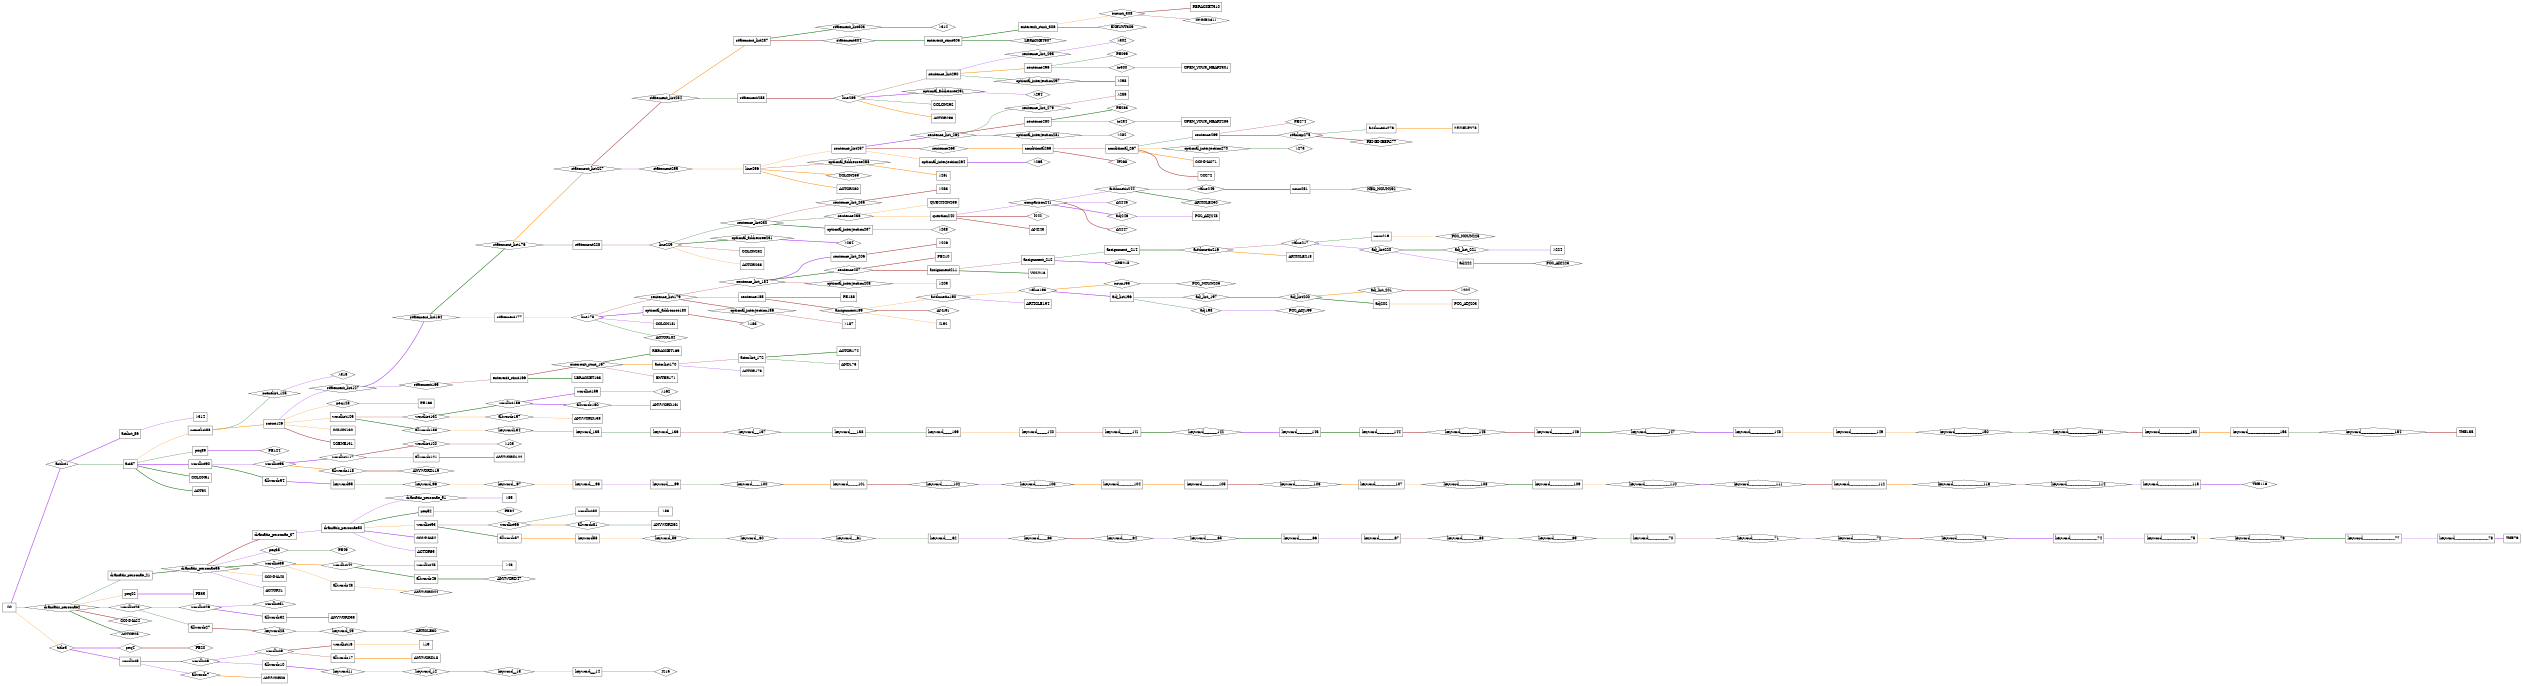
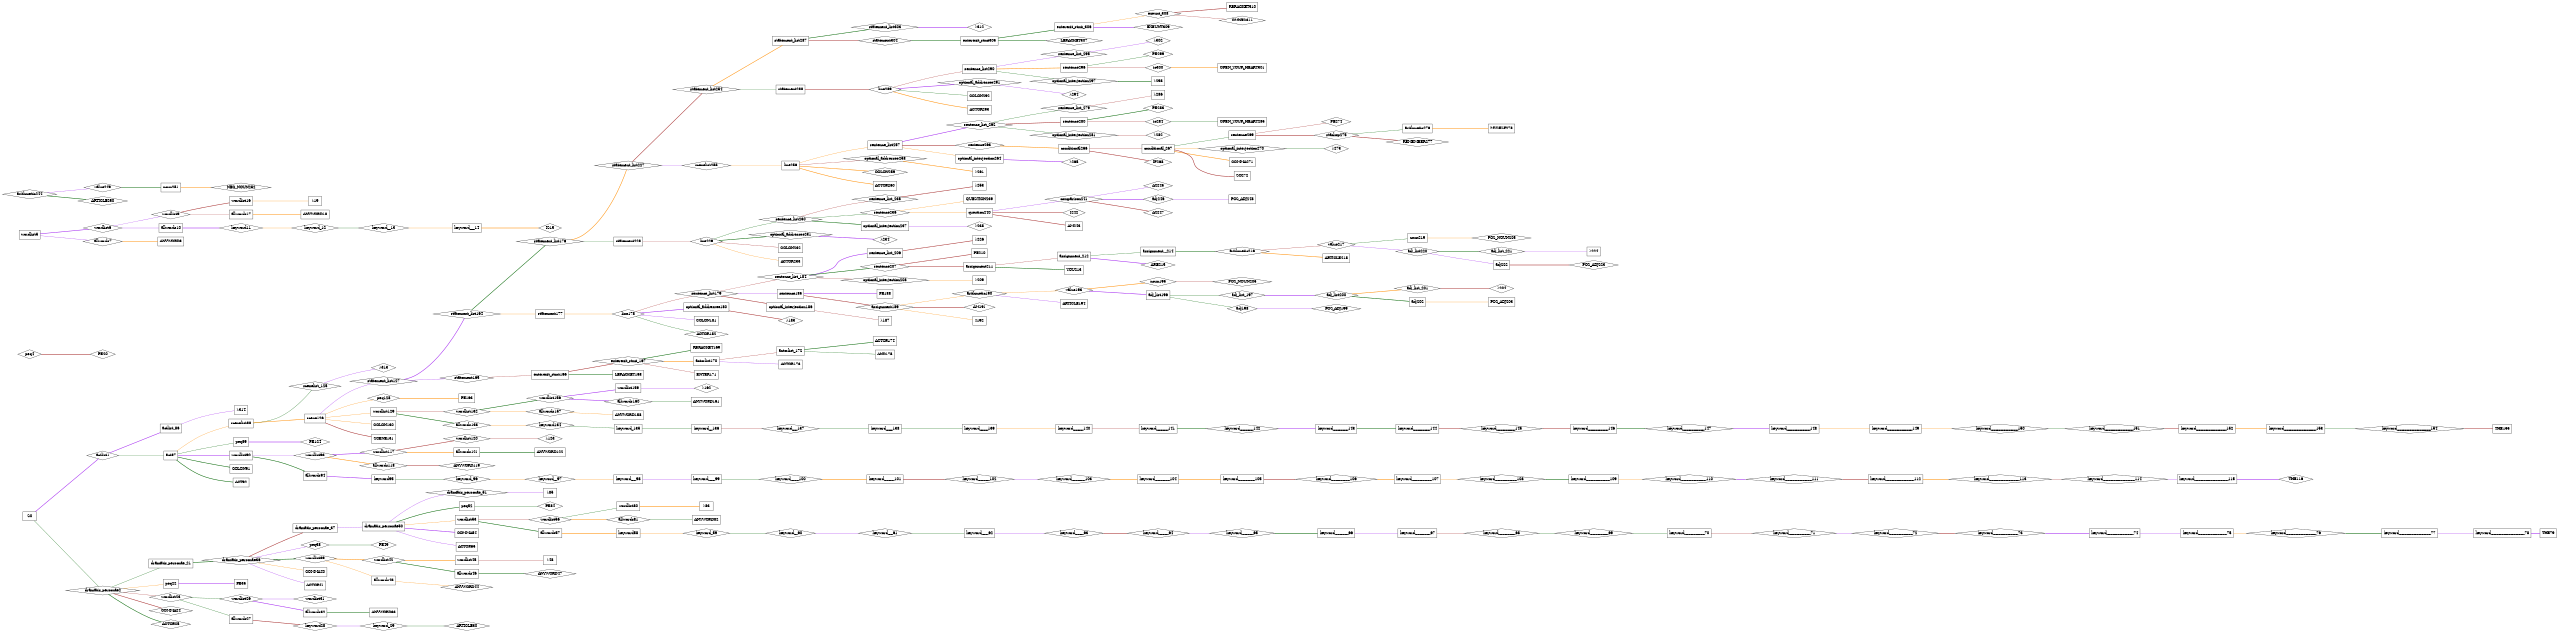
  strict graph {
    rankdir=LR
    node [shape=diamond]
    edge [color=darkgreen style=solid]
    S0 [shape=box]
    actlist1
    dramatis_personae2
-   title3
    actlist_86 [shape=box]
    act87 [shape=box]
    dramatis_personae_21 [shape=box]
    peq22 [shape=box]
    wordlist23
    COMMA24
    ACTOR25
    peq4
    wordlist5 [shape=box]
    "λ314" [shape=box]
    scenelist88 [shape=box]
    peq89 [shape=box]
    wordlist90 [shape=box]
    COLON91 [shape=box]
    ACT92 [shape=box]
    dramatis_personae36
    PE35 [shape=box]
    wordlist26
    allwords27 [shape=box]
    PE20
    wordlist6
    allwords7
    wordlist9
    allwords10 [shape=box]
    ANYWORD8 [shape=box]
    wordlist16 [shape=box]
    allwords17 [shape=box]
    keyword11
    "λ19" [shape=box]
    ANYWORD18 [shape=box]
    keyword_12
    keyword__13
    keyword___14 [shape=box]
    IS15
    dramatis_personae_37 [shape=box]
    peq38
    wordlist39
    COMMA40 [shape=box]
    ACTOR41 [shape=box]
    wordlist31
    allwords32 [shape=box]
    keyword28
    ANYWORD33 [shape=box]
    keyword_29
    ARTICLE30
    dramatis_personae50 [shape=box]
    PE49
    wordlist42
    allwords43 [shape=box]
    dramatis_personae_51
    peq52 [shape=box]
    wordlist53 [shape=box]
    COMMA54 [shape=box]
    ACTOR55 [shape=box]
    wordlist45 [shape=box]
    allwords46 [shape=box]
    ANYWORD44
    "λ48" [shape=box]
    ANYWORD47
    "λ85" [shape=box]
    PE84
    wordlist56
    allwords57 [shape=box]
    wordlist80 [shape=box]
    allwords81
    keyword58 [shape=box]
    "λ83" [shape=box]
    ANYWORD82 [shape=box]
    keyword_59
    keyword__60
    keyword___61
    keyword____62 [shape=box]
    keyword_____63
    keyword______64
    keyword_______65
    keyword________66 [shape=box]
    keyword_________67 [shape=box]
    keyword__________68
    keyword___________69
    keyword____________70 [shape=box]
    keyword_____________71
    keyword______________72
    keyword_______________73
    keyword________________74 [shape=box]
    keyword_________________75 [shape=box]
    keyword__________________76
    keyword___________________77 [shape=box]
    keyword____________________78 [shape=box]
    THE79 [shape=box]
    scenelist_125
    scene126 [shape=box]
    PE124
    wordlist93
    allwords94 [shape=box]
    "λ313"
    statement_list127
    peq128
    wordlist129 [shape=box]
    COLON130 [shape=box]
    SCENE131 [shape=box]
    wordlist117
    allwords118
    keyword95 [shape=box]
    wordlist120
    allwords121 [shape=box]
    ANYWORD119
    keyword_96
    keyword__97
    keyword___98 [shape=box]
    keyword____99 [shape=box]
    keyword_____100
    keyword______101 [shape=box]
    keyword_______102
    keyword________103
    keyword_________104 [shape=box]
    keyword__________105 [shape=box]
    keyword___________106
    keyword____________107 [shape=box]
    keyword_____________108
    keyword______________109 [shape=box]
    keyword_______________110
    keyword________________111
    keyword_________________112 [shape=box]
    keyword__________________113
    keyword___________________114
    keyword____________________115 [shape=box]
    THE116
    "λ123"
    ANYWORD122 [shape=box]
    statement_list164
    statement165
    PE163 [shape=box]
    wordlist132
    allwords133
    statement_list176
    statement177 [shape=box]
    enterexit_stmt166 [shape=box]
    wordlist156
    allwords157
    keyword134
    wordlist159 [shape=box]
    allwords160
    ANYWORD158 [shape=box]
    keyword_135 [shape=box]
    keyword__136 [shape=box]
    keyword___137
    keyword____138 [shape=box]
    keyword_____139 [shape=box]
    keyword______140 [shape=box]
    keyword_______141 [shape=box]
    keyword________142
    keyword_________143 [shape=box]
    keyword__________144 [shape=box]
    keyword___________145
    keyword____________146 [shape=box]
    keyword_____________147
    keyword______________148 [shape=box]
    keyword_______________149 [shape=box]
    keyword________________150
    keyword_________________151
    keyword__________________152 [shape=box]
    keyword___________________153 [shape=box]
    keyword____________________154
    THE155 [shape=box]
    "λ162"
    ANYWORD161 [shape=box]
    statement_list227
    statement228 [shape=box]
    line178
    enterexit_stmt_167
    LBRACKET168 [shape=box]
    RBRACKET169 [shape=box]
    actorlist170 [shape=box]
    ENTER171 [shape=box]
    actorlist_172 [shape=box]
    ACTOR173 [shape=box]
    ACTOR174 [shape=box]
    AND175 [shape=box]
    statement_list254
-   statement255
+   statement255 [label=scenelist255]
    line229
    sentence_list179
    optional_addressee180 [shape=box]
    COLON181 [shape=box]
    ACTOR182
    sentence_list_184
    sentence185 [shape=box]
-   optional_interjection186
+   optional_interjection186 [shape=box]
    "λ183"
    sentence_list_206 [shape=box]
    sentence207
    optional_interjection208
    PE188 [shape=box]
    assignment189
    "λ187" [shape=box]
    "λ226" [shape=box]
    PE210 [shape=box]
    assignment211 [shape=box]
    "λ209" [shape=box]
    arithmetic190
    AM191
    I192 [shape=box]
    value193
    ARTICLE194 [shape=box]
    noun195
    adj_list196 [shape=box]
    POS_NOUN205
    adj_list_197
    adj198
    adj_list200
    POS_ADJ199
    adj_list_201
    adj202 [shape=box]
    "λ204"
    POS_ADJ203 [shape=box]
    assignment_212 [shape=box]
    YOU213 [shape=box]
    assignment__214 [shape=box]
    ARE215
    arithmetic216
    value217
    ARTICLE218 [shape=box]
    noun219 [shape=box]
    adj_list220
    POS_NOUN225
    adj_list_221
    adj222 [shape=box]
    "λ224" [shape=box]
    POS_ADJ223
    statement_list287 [shape=box]
    statement288 [shape=box]
    line256 [shape=box]
    sentence_list230
    optional_addressee231
    COLON232 [shape=box]
    ACTOR233 [shape=box]
    sentence_list_235
    sentence236
    optional_interjection237 [shape=box]
    "λ234"
    "λ253" [shape=box]
    QUESTION239 [shape=box]
    question240 [shape=box]
    "λ238"
    comparison241
    I242
    AM243 [shape=box]
    arithmetic244
    AS245
    adj246
    AS247
    value249
    ARTICLE250
    POS_ADJ248 [shape=box]
    noun251 [shape=box]
    NEG_NOUN252
    statement_list303
    statement304
    line289
    sentence_list257 [shape=box]
    optional_addressee258
    COLON259
    ACTOR260 [shape=box]
    sentence_list_262
    sentence263
    optional_interjection264 [shape=box]
    "λ261" [shape=box]
    sentence_list_279
    sentence280 [shape=box]
    optional_interjection281
    conditional266 [shape=box]
    "λ265"
    "λ286" [shape=box]
    PE283
    io284
    "λ282"
    conditional_267 [shape=box]
    IF268
    sentence269 [shape=box]
    optional_interjection270
    COMMA271 [shape=box]
    SO272 [shape=box]
    PE274
    stackop275
    "λ273"
    arithmetic276 [shape=box]
    REMEMBER277
    MYSELF278 [shape=box]
    OPEN_YOUR_HEART285 [shape=box]
    "λ312"
    enterexit_stmt305 [shape=box]
    sentence_list290 [shape=box]
    optional_addressee291
    COLON292 [shape=box]
    ACTOR293 [shape=box]
    sentence_list_295
    sentence296 [shape=box]
    optional_interjection297
    "λ294"
    "λ302"
    PE299
    io300
    "λ298" [shape=box]
    OPEN_YOUR_HEART301 [shape=box]
    enterexit_stmt_306 [shape=box]
    LBRACKET307
    exeunt_308
    EXEUNT309
    RBRACKET310 [shape=box]
    OMNES311
    S0 -- actlist1 [color=purple style=bold]
    S0 -- dramatis_personae2
-   S0 -- title3 [color=darkorange]
    actlist1 -- actlist_86 [color=purple style=bold]
    actlist1 -- act87
    dramatis_personae2 -- dramatis_personae_21
    dramatis_personae2 -- peq22 [color=darkorange]
    dramatis_personae2 -- wordlist23 [color=brown]
    dramatis_personae2 -- COMMA24 [color=brown style=bold]
    dramatis_personae2 -- ACTOR25 [style=bold]
-   title3 -- peq4 [color=purple style=bold]
-   title3 -- wordlist5 [color=purple style=bold]
    actlist_86 -- "λ314" [color=purple]
    act87 -- scenelist88 [color=darkorange]
    act87 -- peq89
    act87 -- wordlist90 [color=purple style=bold]
    act87 -- COLON91 [style=bold]
    act87 -- ACT92 [style=bold]
    dramatis_personae_21 -- dramatis_personae36 [style=bold]
    peq22 -- PE35 [color=purple style=bold]
    wordlist23 -- wordlist26
    wordlist23 -- allwords27
    peq4 -- PE20 [color=brown style=bold]
    wordlist5 -- wordlist6 [color=purple style=bold]
    wordlist5 -- allwords7 [color=purple]
    scenelist88 -- scenelist_125
    scenelist88 -- scene126 [color=darkorange style=bold]
    peq89 -- PE124 [color=purple style=bold]
    wordlist90 -- wordlist93 [color=purple]
    wordlist90 -- allwords94 [style=bold]
    dramatis_personae36 -- dramatis_personae_37 [color=brown style=bold]
    dramatis_personae36 -- peq38 [color=purple]
    dramatis_personae36 -- wordlist39 [style=bold]
    dramatis_personae36 -- COMMA40 [color=darkorange]
    dramatis_personae36 -- ACTOR41 [color=purple]
    wordlist26 -- wordlist31 [color=purple]
    wordlist26 -- allwords32 [color=purple style=bold]
    allwords27 -- keyword28 [color=brown style=bold]
    wordlist6 -- wordlist9 [color=purple]
    wordlist6 -- allwords10 [color=purple]
    allwords7 -- ANYWORD8 [color=darkorange style=bold]
    wordlist9 -- wordlist16 [color=brown style=bold]
    wordlist9 -- allwords17 [color=brown]
    allwords10 -- keyword11 [color=purple style=bold]
    wordlist16 -- "λ19" [color=darkorange]
    allwords17 -- ANYWORD18 [color=darkorange style=bold]
    keyword11 -- keyword_12 [color=darkorange]
    keyword_12 -- keyword__13
    keyword__13 -- keyword___14 [color=darkorange]
    keyword___14 -- IS15 [color=darkorange style=bold]
    dramatis_personae_37 -- dramatis_personae50 [color=purple]
    peq38 -- PE49
    wordlist39 -- wordlist42 [color=darkorange style=bold]
    wordlist39 -- allwords43 [color=darkorange]
    allwords32 -- ANYWORD33 [style=bold]
    keyword28 -- keyword_29 [color=purple]
    keyword_29 -- ARTICLE30
    dramatis_personae50 -- dramatis_personae_51 [color=purple]
    dramatis_personae50 -- peq52 [style=bold]
    dramatis_personae50 -- wordlist53 [color=darkorange]
    dramatis_personae50 -- COMMA54 [color=purple style=bold]
    dramatis_personae50 -- ACTOR55 [color=purple]
    wordlist42 -- wordlist45 [color=darkorange style=bold]
    wordlist42 -- allwords46 [style=bold]
    allwords43 -- ANYWORD44 [color=darkorange]
    dramatis_personae_51 -- "λ85" [color=purple]
    peq52 -- PE84
    wordlist53 -- wordlist56 [color=brown]
    wordlist53 -- allwords57 [style=bold]
    wordlist45 -- "λ48" [color=brown]
    allwords46 -- ANYWORD47 [style=bold]
    wordlist56 -- wordlist80
    wordlist56 -- allwords81 [color=darkorange style=bold]
    allwords57 -- keyword58 [color=darkorange style=bold]
    wordlist80 -- "λ83" [color=darkorange style=bold]
    allwords81 -- ANYWORD82
    keyword58 -- keyword_59 [color=darkorange]
    keyword_59 -- keyword__60
    keyword__60 -- keyword___61 [color=purple]
    keyword___61 -- keyword____62
    keyword____62 -- keyword_____63 [color=purple]
    keyword_____63 -- keyword______64 [color=brown style=bold]
    keyword______64 -- keyword_______65 [color=purple]
    keyword_______65 -- keyword________66 [style=bold]
    keyword________66 -- keyword_________67 [color=purple]
    keyword_________67 -- keyword__________68 [color=brown]
    keyword__________68 -- keyword___________69
    keyword___________69 -- keyword____________70
    keyword____________70 -- keyword_____________71 [color=brown]
    keyword_____________71 -- keyword______________72 [color=purple]
    keyword______________72 -- keyword_______________73 [color=brown style=bold]
    keyword_______________73 -- keyword________________74 [color=purple style=bold]
    keyword________________74 -- keyword_________________75 [color=purple]
    keyword_________________75 -- keyword__________________76 [color=darkorange]
    keyword__________________76 -- keyword___________________77 [style=bold]
    keyword___________________77 -- keyword____________________78 [color=purple]
    keyword____________________78 -- THE79 [color=purple style=bold]
    scenelist_125 -- "λ313" [color=purple]
    scene126 -- statement_list127 [color=purple]
    scene126 -- peq128 [color=darkorange]
    scene126 -- wordlist129 [color=darkorange]
    scene126 -- COLON130 [color=darkorange]
    scene126 -- SCENE131 [color=brown style=bold]
    wordlist93 -- wordlist117 [color=purple style=bold]
    wordlist93 -- allwords118 [color=darkorange style=bold]
    allwords94 -- keyword95 [color=purple style=bold]
    statement_list127 -- statement_list164 [color=purple style=bold]
    statement_list127 -- statement165 [color=purple]
    peq128 -- PE163 [color=darkorange style=bold]
    wordlist129 -- wordlist132 [color=brown]
    wordlist129 -- allwords133 [style=bold]
    wordlist117 -- wordlist120 [color=brown style=bold]
    wordlist117 -- allwords121 [color=darkorange style=bold]
    allwords118 -- ANYWORD119 [color=brown style=bold]
    keyword95 -- keyword_96
    wordlist120 -- "λ123" [color=brown]
    allwords121 -- ANYWORD122 [style=bold]
    keyword_96 -- keyword__97 [color=darkorange]
    keyword__97 -- keyword___98 [color=darkorange]
    keyword___98 -- keyword____99 [color=purple]
    keyword____99 -- keyword_____100
    keyword_____100 -- keyword______101 [color=darkorange style=bold]
    keyword______101 -- keyword_______102 [color=brown style=bold]
    keyword_______102 -- keyword________103 [color=purple]
    keyword________103 -- keyword_________104 [color=darkorange style=bold]
    keyword_________104 -- keyword__________105 [color=darkorange style=bold]
    keyword__________105 -- keyword___________106 [color=brown style=bold]
    keyword___________106 -- keyword____________107 [color=darkorange style=bold]
    keyword____________107 -- keyword_____________108 [color=darkorange]
    keyword_____________108 -- keyword______________109 [style=bold]
    keyword______________109 -- keyword_______________110 [color=darkorange]
    keyword_______________110 -- keyword________________111 [color=purple style=bold]
    keyword________________111 -- keyword_________________112 [color=brown style=bold]
    keyword_________________112 -- keyword__________________113 [color=darkorange style=bold]
    keyword__________________113 -- keyword___________________114 [color=brown]
    keyword___________________114 -- keyword____________________115 [color=purple]
    keyword____________________115 -- THE116 [color=purple style=bold]
    statement_list164 -- statement_list176 [style=bold]
    statement_list164 -- statement177 [color=darkorange]
    statement165 -- enterexit_stmt166 [color=brown]
    wordlist132 -- wordlist156 [style=bold]
    wordlist132 -- allwords157 [color=darkorange]
    allwords133 -- keyword134 [color=darkorange]
    statement_list176 -- statement_list227 [color=darkorange style=bold]
    statement_list176 -- statement228
    statement177 -- line178 [color=darkorange]
    enterexit_stmt166 -- enterexit_stmt_167 [color=brown style=bold]
    enterexit_stmt166 -- LBRACKET168 [style=bold]
    wordlist156 -- wordlist159 [color=purple style=bold]
    wordlist156 -- allwords160 [color=purple style=bold]
    allwords157 -- ANYWORD158 [color=darkorange]
    keyword134 -- keyword_135
    wordlist159 -- "λ162" [color=purple]
    allwords160 -- ANYWORD161
    keyword_135 -- keyword__136
    keyword__136 -- keyword___137 [color=brown]
    keyword___137 -- keyword____138
    keyword____138 -- keyword_____139
    keyword_____139 -- keyword______140 [color=darkorange]
    keyword______140 -- keyword_______141 [color=brown]
    keyword_______141 -- keyword________142 [style=bold]
    keyword________142 -- keyword_________143 [color=purple style=bold]
    keyword_________143 -- keyword__________144 [style=bold]
    keyword__________144 -- keyword___________145 [color=brown style=bold]
    keyword___________145 -- keyword____________146 [color=brown style=bold]
    keyword____________146 -- keyword_____________147 [style=bold]
    keyword_____________147 -- keyword______________148 [color=purple style=bold]
    keyword______________148 -- keyword_______________149 [color=darkorange]
    keyword_______________149 -- keyword________________150 [color=darkorange]
    keyword________________150 -- keyword_________________151
    keyword_________________151 -- keyword__________________152 [color=brown style=bold]
    keyword__________________152 -- keyword___________________153 [color=darkorange style=bold]
    keyword___________________153 -- keyword____________________154
    keyword____________________154 -- THE155 [color=brown style=bold]
    statement_list227 -- statement_list254 [color=brown style=bold]
    statement_list227 -- statement255 [color=purple]
    statement228 -- line229 [color=brown]
    line178 -- sentence_list179 [color=brown]
    line178 -- optional_addressee180 [color=purple style=bold]
    line178 -- COLON181 [color=purple]
    line178 -- ACTOR182
    enterexit_stmt_167 -- RBRACKET169 [style=bold]
    enterexit_stmt_167 -- actorlist170 [color=darkorange style=bold]
    enterexit_stmt_167 -- ENTER171 [color=brown]
    actorlist170 -- actorlist_172 [color=brown]
    actorlist170 -- ACTOR173 [color=purple]
    actorlist_172 -- ACTOR174 [style=bold]
    actorlist_172 -- AND175
    statement_list254 -- statement_list287 [color=darkorange style=bold]
    statement_list254 -- statement288
    statement255 -- line256 [color=darkorange]
    line229 -- sentence_list230
    line229 -- optional_addressee231 [style=bold]
    line229 -- COLON232 [color=brown]
    line229 -- ACTOR233 [color=darkorange]
    sentence_list179 -- sentence_list_184 [color=brown]
    sentence_list179 -- sentence185 [color=purple]
    sentence_list179 -- optional_interjection186 [color=brown style=bold]
    optional_addressee180 -- "λ183" [color=brown style=bold]
    sentence_list_184 -- sentence_list_206 [color=purple style=bold]
    sentence_list_184 -- sentence207 [style=bold]
    sentence_list_184 -- optional_interjection208 [color=brown]
    sentence185 -- PE188 [color=purple style=bold]
    sentence185 -- assignment189 [color=brown style=bold]
    optional_interjection186 -- "λ187" [color=brown]
    sentence_list_206 -- "λ226" [color=brown style=bold]
    sentence207 -- PE210 [color=brown style=bold]
    sentence207 -- assignment211 [color=brown style=bold]
    optional_interjection208 -- "λ209" [color=darkorange]
    assignment189 -- arithmetic190 [color=darkorange]
    assignment189 -- AM191 [color=brown style=bold]
    assignment189 -- I192 [color=darkorange]
    assignment211 -- assignment_212 [color=brown]
    assignment211 -- YOU213 [style=bold]
    arithmetic190 -- value193 [color=darkorange]
    arithmetic190 -- ARTICLE194 [color=purple]
    value193 -- noun195 [color=darkorange style=bold]
    value193 -- adj_list196 [color=purple style=bold]
    noun195 -- POS_NOUN205 [color=brown]
    adj_list196 -- adj_list_197
    adj_list196 -- adj198
    adj_list_197 -- adj_list200 [color=purple style=bold]
    adj198 -- POS_ADJ199 [color=purple]
    adj_list200 -- adj_list_201 [color=darkorange style=bold]
    adj_list200 -- adj202 [style=bold]
    adj_list_201 -- "λ204" [color=brown style=bold]
    adj202 -- POS_ADJ203 [color=darkorange]
    assignment_212 -- assignment__214
    assignment_212 -- ARE215 [color=purple style=bold]
    assignment__214 -- arithmetic216 [style=bold]
    arithmetic216 -- value217 [color=brown]
    arithmetic216 -- ARTICLE218 [color=darkorange style=bold]
    value217 -- noun219
    value217 -- adj_list220 [color=purple]
    noun219 -- POS_NOUN225 [color=darkorange]
    adj_list220 -- adj_list_221 [style=bold]
    adj_list220 -- adj222 [color=purple]
    adj_list_221 -- "λ224" [color=purple]
    adj222 -- POS_ADJ223 [color=brown style=bold]
    statement_list287 -- statement_list303 [style=bold]
    statement_list287 -- statement304 [color=brown style=bold]
    statement288 -- line289 [color=brown style=bold]
    line256 -- sentence_list257 [color=darkorange]
    line256 -- optional_addressee258 [color=brown]
    line256 -- COLON259 [color=darkorange style=bold]
    line256 -- ACTOR260 [color=darkorange style=bold]
    sentence_list230 -- sentence_list_235 [color=brown]
    sentence_list230 -- sentence236
    sentence_list230 -- optional_interjection237 [style=bold]
    optional_addressee231 -- "λ234" [color=purple style=bold]
    sentence_list_235 -- "λ253" [color=brown style=bold]
    sentence236 -- QUESTION239 [color=darkorange]
    sentence236 -- question240 [color=darkorange]
    optional_interjection237 -- "λ238" [color=purple]
    question240 -- comparison241 [color=purple]
    question240 -- I242 [color=brown style=bold]
    question240 -- AM243 [color=brown style=bold]
-   comparison241 -- arithmetic244 [color=purple]
    comparison241 -- AS245 [color=purple]
    comparison241 -- adj246 [color=purple style=bold]
    comparison241 -- AS247 [color=brown style=bold]
    arithmetic244 -- value249 [color=purple]
    arithmetic244 -- ARTICLE250 [style=bold]
    adj246 -- POS_ADJ248 [color=purple]
    value249 -- noun251 [style=bold]
    noun251 -- NEG_NOUN252 [color=darkorange style=bold]
    statement_list303 -- "λ312" [color=purple style=bold]
    statement304 -- enterexit_stmt305 [style=bold]
    line289 -- sentence_list290 [color=brown]
    line289 -- optional_addressee291 [color=purple style=bold]
    line289 -- COLON292
    line289 -- ACTOR293 [color=darkorange style=bold]
    sentence_list257 -- sentence_list_262 [color=purple style=bold]
    sentence_list257 -- sentence263 [color=brown style=bold]
    sentence_list257 -- optional_interjection264 [color=darkorange]
    optional_addressee258 -- "λ261" [color=darkorange style=bold]
    sentence_list_262 -- sentence_list_279
    sentence_list_262 -- sentence280 [color=brown style=bold]
    sentence_list_262 -- optional_interjection281
    sentence263 -- conditional266 [color=darkorange style=bold]
    optional_interjection264 -- "λ265" [color=purple style=bold]
    sentence_list_279 -- "λ286" [color=brown]
    sentence280 -- PE283 [style=bold]
    sentence280 -- io284 [color=brown]
    optional_interjection281 -- "λ282" [color=brown]
    conditional266 -- conditional_267 [color=brown]
    conditional266 -- IF268 [color=brown style=bold]
    io284 -- OPEN_YOUR_HEART285
    conditional_267 -- sentence269
    conditional_267 -- optional_interjection270 [color=darkorange]
    conditional_267 -- COMMA271 [color=darkorange style=bold]
    conditional_267 -- SO272 [color=brown style=bold]
    sentence269 -- PE274 [color=brown]
    sentence269 -- stackop275 [color=brown style=bold]
    optional_interjection270 -- "λ273"
    stackop275 -- arithmetic276
    stackop275 -- REMEMBER277 [color=brown style=bold]
    arithmetic276 -- MYSELF278 [color=darkorange style=bold]
    enterexit_stmt305 -- enterexit_stmt_306 [style=bold]
    enterexit_stmt305 -- LBRACKET307 [style=bold]
    sentence_list290 -- sentence_list_295 [color=purple]
    sentence_list290 -- sentence296 [color=darkorange style=bold]
    sentence_list290 -- optional_interjection297
    optional_addressee291 -- "λ294" [color=purple]
    sentence_list_295 -- "λ302" [color=purple]
    sentence296 -- PE299
    sentence296 -- io300 [color=brown]
    optional_interjection297 -- "λ298" [style=bold]
    io300 -- OPEN_YOUR_HEART301 [color=darkorange style=bold]
    enterexit_stmt_306 -- exeunt_308 [color=darkorange]
    enterexit_stmt_306 -- EXEUNT309 [color=purple style=bold]
    exeunt_308 -- RBRACKET310 [color=brown style=bold]
    exeunt_308 -- OMNES311 [color=brown]
  }
